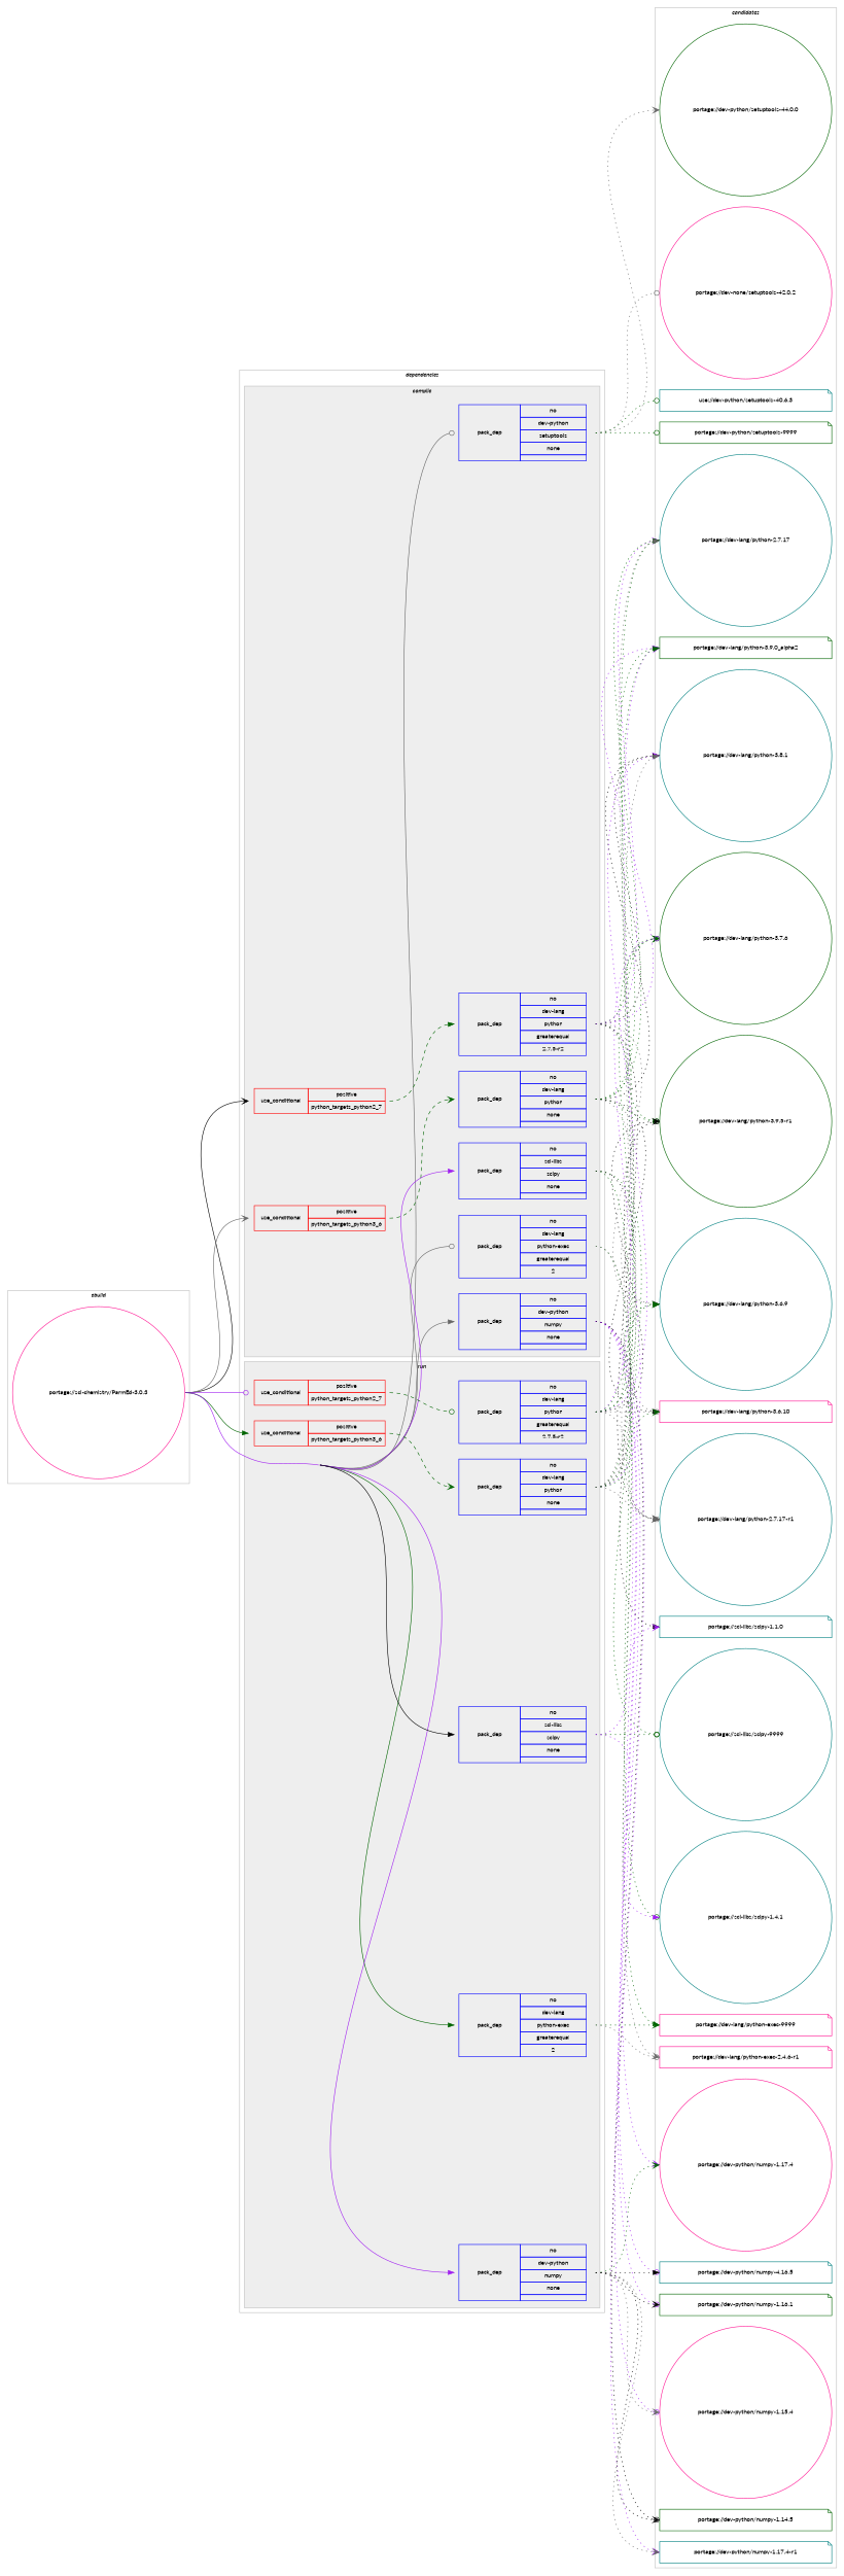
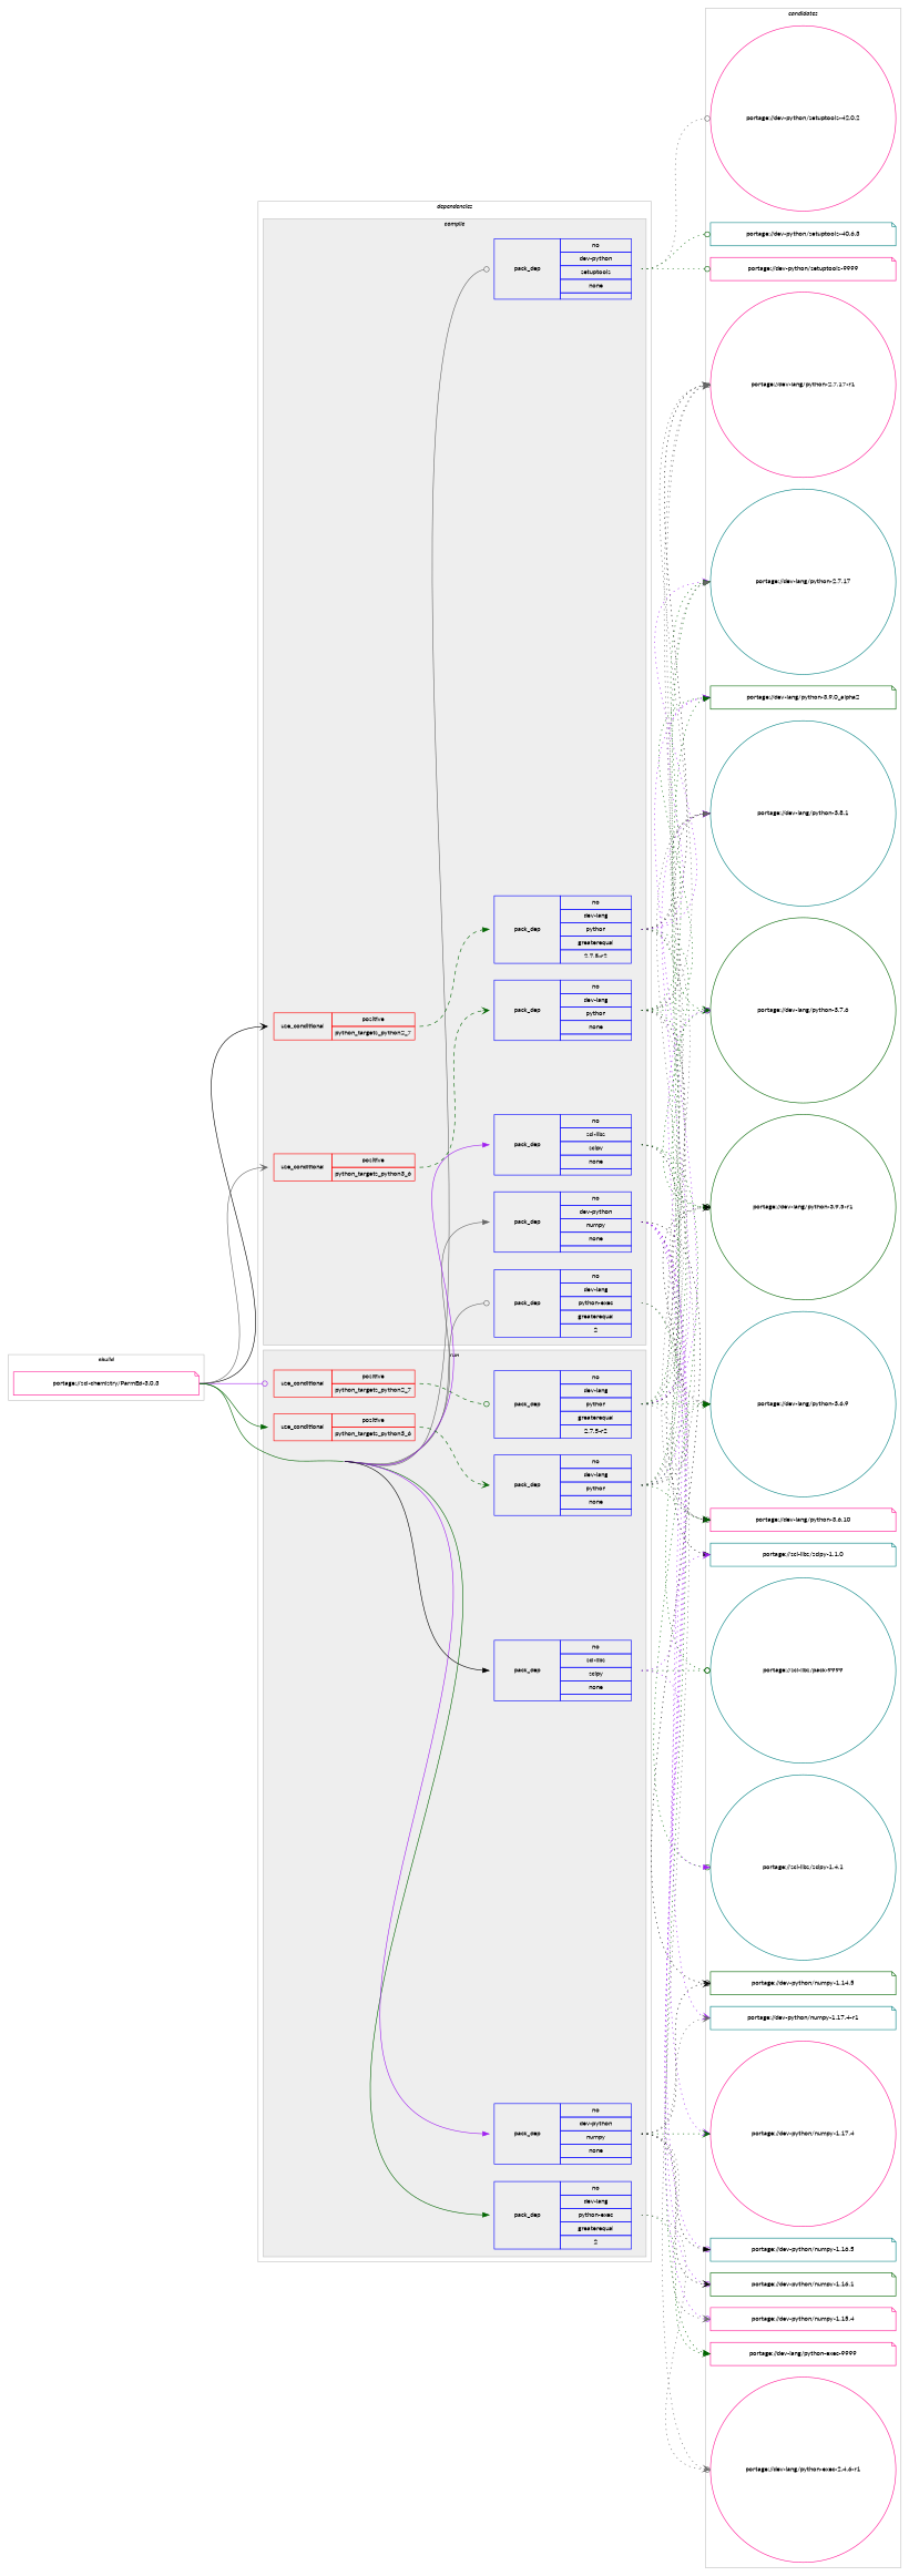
  digraph {
    compound=true
    concentrate=true
    fontname=Lato
    fontsize=10
    newrank=true
    rankdir=LR
    ranksep=1.5
    node [color=blue fontname=Lato fontsize=10 shape=none]
    edge [arrowhead=vee color=darkgreen fontname=Lato headport=w style=dotted tailport=e weight=100]
-   n1 [color=deeppink label="portage://sci-chemistry/ParmEd-3.0.3" shape=circle width=4]
+   n1 [color=deeppink label="portage://sci-chemistry/ParmEd-3.0.3" shape=note width=4]
    n2 [label=<<TABLE BORDER="0" CELLBORDER="1" CELLSPACING="0" CELLPADDING="4" WIDTH="220"><TR><TD ROWSPAN="6" CELLPADDING="30">pack_dep</TD></TR><TR><TD WIDTH="110">no</TD></TR><TR><TD>dev-lang</TD></TR><TR><TD>python</TD></TR><TR><TD>greaterequal</TD></TR><TR><TD>2.7.5-r2</TD></TR></TABLE>>]
    n3 [color=red label=<<TABLE BORDER="0" CELLBORDER="1" CELLSPACING="0" CELLPADDING="4"><TR><TD ROWSPAN="3" CELLPADDING="10">use_conditional</TD></TR><TR><TD>positive</TD></TR><TR><TD>python_targets_python2_7</TD></TR></TABLE>>]
    n4 [label=<<TABLE BORDER="0" CELLBORDER="1" CELLSPACING="0" CELLPADDING="4" WIDTH="220"><TR><TD ROWSPAN="6" CELLPADDING="30">pack_dep</TD></TR><TR><TD WIDTH="110">no</TD></TR><TR><TD>dev-lang</TD></TR><TR><TD>python</TD></TR><TR><TD>none</TD></TR><TR><TD></TD></TR></TABLE>>]
    n5 [color=red label=<<TABLE BORDER="0" CELLBORDER="1" CELLSPACING="0" CELLPADDING="4"><TR><TD ROWSPAN="3" CELLPADDING="10">use_conditional</TD></TR><TR><TD>positive</TD></TR><TR><TD>python_targets_python3_6</TD></TR></TABLE>>]
    n6 [label=<<TABLE BORDER="0" CELLBORDER="1" CELLSPACING="0" CELLPADDING="4" WIDTH="220"><TR><TD ROWSPAN="6" CELLPADDING="30">pack_dep</TD></TR><TR><TD WIDTH="110">no</TD></TR><TR><TD>dev-lang</TD></TR><TR><TD>python-exec</TD></TR><TR><TD>greaterequal</TD></TR><TR><TD>2</TD></TR></TABLE>>]
    n7 [label=<<TABLE BORDER="0" CELLBORDER="1" CELLSPACING="0" CELLPADDING="4" WIDTH="220"><TR><TD ROWSPAN="6" CELLPADDING="30">pack_dep</TD></TR><TR><TD WIDTH="110">no</TD></TR><TR><TD>dev-python</TD></TR><TR><TD>numpy</TD></TR><TR><TD>none</TD></TR><TR><TD></TD></TR></TABLE>>]
    n8 [label=<<TABLE BORDER="0" CELLBORDER="1" CELLSPACING="0" CELLPADDING="4" WIDTH="220"><TR><TD ROWSPAN="6" CELLPADDING="30">pack_dep</TD></TR><TR><TD WIDTH="110">no</TD></TR><TR><TD>dev-python</TD></TR><TR><TD>setuptools</TD></TR><TR><TD>none</TD></TR><TR><TD></TD></TR></TABLE>>]
    n9 [label=<<TABLE BORDER="0" CELLBORDER="1" CELLSPACING="0" CELLPADDING="4" WIDTH="220"><TR><TD ROWSPAN="6" CELLPADDING="30">pack_dep</TD></TR><TR><TD WIDTH="110">no</TD></TR><TR><TD>sci-libs</TD></TR><TR><TD>scipy</TD></TR><TR><TD>none</TD></TR><TR><TD></TD></TR></TABLE>>]
    n10 [label=<<TABLE BORDER="0" CELLBORDER="1" CELLSPACING="0" CELLPADDING="4" WIDTH="220"><TR><TD ROWSPAN="6" CELLPADDING="30">pack_dep</TD></TR><TR><TD WIDTH="110">no</TD></TR><TR><TD>dev-lang</TD></TR><TR><TD>python</TD></TR><TR><TD>greaterequal</TD></TR><TR><TD>2.7.5-r2</TD></TR></TABLE>>]
    n11 [color=red label=<<TABLE BORDER="0" CELLBORDER="1" CELLSPACING="0" CELLPADDING="4"><TR><TD ROWSPAN="3" CELLPADDING="10">use_conditional</TD></TR><TR><TD>positive</TD></TR><TR><TD>python_targets_python2_7</TD></TR></TABLE>>]
    n12 [label=<<TABLE BORDER="0" CELLBORDER="1" CELLSPACING="0" CELLPADDING="4" WIDTH="220"><TR><TD ROWSPAN="6" CELLPADDING="30">pack_dep</TD></TR><TR><TD WIDTH="110">no</TD></TR><TR><TD>dev-lang</TD></TR><TR><TD>python</TD></TR><TR><TD>none</TD></TR><TR><TD></TD></TR></TABLE>>]
    n13 [color=red label=<<TABLE BORDER="0" CELLBORDER="1" CELLSPACING="0" CELLPADDING="4"><TR><TD ROWSPAN="3" CELLPADDING="10">use_conditional</TD></TR><TR><TD>positive</TD></TR><TR><TD>python_targets_python3_6</TD></TR></TABLE>>]
    n14 [label=<<TABLE BORDER="0" CELLBORDER="1" CELLSPACING="0" CELLPADDING="4" WIDTH="220"><TR><TD ROWSPAN="6" CELLPADDING="30">pack_dep</TD></TR><TR><TD WIDTH="110">no</TD></TR><TR><TD>dev-lang</TD></TR><TR><TD>python-exec</TD></TR><TR><TD>greaterequal</TD></TR><TR><TD>2</TD></TR></TABLE>>]
    n15 [label=<<TABLE BORDER="0" CELLBORDER="1" CELLSPACING="0" CELLPADDING="4" WIDTH="220"><TR><TD ROWSPAN="6" CELLPADDING="30">pack_dep</TD></TR><TR><TD WIDTH="110">no</TD></TR><TR><TD>dev-python</TD></TR><TR><TD>numpy</TD></TR><TR><TD>none</TD></TR><TR><TD></TD></TR></TABLE>>]
    n16 [label=<<TABLE BORDER="0" CELLBORDER="1" CELLSPACING="0" CELLPADDING="4" WIDTH="220"><TR><TD ROWSPAN="6" CELLPADDING="30">pack_dep</TD></TR><TR><TD WIDTH="110">no</TD></TR><TR><TD>sci-libs</TD></TR><TR><TD>scipy</TD></TR><TR><TD>none</TD></TR><TR><TD></TD></TR></TABLE>>]
    n17 [color=darkgreen label="portage://dev-lang/python-3.9.0_alpha2" shape=note width=4]
    n18 [color=teal label="portage://dev-lang/python-3.8.1" shape=circle width=4]
    n19 [color=darkgreen label="portage://dev-lang/python-3.7.6" shape=circle width=4]
    n20 [color=darkgreen label="portage://dev-lang/python-3.9.5-r1" shape=circle width=4]
    n21 [color=teal label="portage://dev-lang/python-3.6.9" shape=circle width=4]
    n22 [color=deeppink label="portage://dev-lang/python-3.6.10" shape=note width=4]
-   n23 [color=teal label="portage://dev-lang/python-2.7.17-r1" shape=circle width=4]
+   n23 [color=deeppink label="portage://dev-lang/python-2.7.17-r1" shape=circle width=4]
    n24 [color=teal label="portage://dev-lang/python-2.7.17" shape=circle width=4]
    n25 [color=deeppink label="portage://dev-lang/python-exec-9999" shape=note width=4]
-   n26 [color=deeppink label="portage://dev-lang/python-exec-2.4.6-r1" shape=note width=4]
+   n26 [color=deeppink label="portage://dev-lang/python-exec-2.4.6-r1" shape=circle width=4]
    n27 [color=teal label="portage://dev-python/numpy-1.17.4-r1" shape=note width=4]
    n28 [color=deeppink label="portage://dev-python/numpy-1.17.4" shape=circle width=4]
-   n29 [color=teal label="portage://dev-python/numpy-4.16.5" shape=note width=4]
+   n29 [color=teal label="portage://dev-python/numpy-1.16.5" shape=note width=4]
    n30 [color=darkgreen label="portage://dev-python/numpy-1.16.1" shape=note width=4]
-   n31 [color=deeppink label="portage://dev-python/numpy-1.15.4" shape=circle width=4]
+   n31 [color=deeppink label="portage://dev-python/numpy-1.15.4" shape=note width=4]
    n32 [color=darkgreen label="portage://dev-python/numpy-1.14.5" shape=note width=4]
-   n33 [color=darkgreen label="portage://dev-python/setuptools-9999" shape=note width=4]
-   n34 [color=darkgreen label="portage://dev-python/setuptools-44.0.0" shape=circle width=4]
-   n35 [color=deeppink label="portage://dev-none/setuptools-42.0.2" shape=circle width=4]
-   n36 [color=teal label="use://dev-python/setuptools-40.6.3" shape=note width=4]
-   n37 [color=teal label="portage://sci-libs/scipy-9999" shape=circle width=4]
+   n33 [color=deeppink label="portage://dev-python/setuptools-9999" shape=note width=4]
+   n35 [color=deeppink label="portage://dev-python/setuptools-42.0.2" shape=circle width=4]
+   n36 [color=teal label="portage://dev-python/setuptools-40.6.3" shape=note width=4]
+   n37 [color=teal label="portage://sci-libs/pack-9999" shape=circle width=4]
    n38 [color=teal label="portage://sci-libs/scipy-1.4.1" shape=circle width=4]
    n39 [color=teal label="portage://sci-libs/scipy-1.1.0" shape=note width=4]
    subgraph cluster_1 {
      color=gray
      label=<<i>ebuild</i>>
      rank=same
      n1
    }
    subgraph cluster_2 {
      color=gray
      label=<<i>dependencies</i>>
      subgraph cluster_3 {
        color=gray
        fillcolor="#eeeeee"
        label=<<i>compile</i>>
        style=filled
        subgraph sub_4 {
          color=gray
          fillcolor="#eeeeee"
          label=<<i>compile</i>>
          style=filled
          n3
          subgraph sub_5 {
            color=gray
            fillcolor="#eeeeee"
            label=<<i>compile</i>>
            style=filled
            n2
          }
        }
        subgraph sub_6 {
          color=gray
          fillcolor="#eeeeee"
          label=<<i>compile</i>>
          style=filled
          n5
          subgraph sub_7 {
            color=gray
            fillcolor="#eeeeee"
            label=<<i>compile</i>>
            style=filled
            n4
          }
        }
        subgraph sub_8 {
          color=gray
          fillcolor="#eeeeee"
          label=<<i>compile</i>>
          style=filled
          n6
        }
        subgraph sub_9 {
          color=gray
          fillcolor="#eeeeee"
          label=<<i>compile</i>>
          style=filled
          n7
        }
        subgraph sub_10 {
          color=gray
          fillcolor="#eeeeee"
          label=<<i>compile</i>>
          style=filled
          n8
        }
        subgraph sub_11 {
          color=gray
          fillcolor="#eeeeee"
          label=<<i>compile</i>>
          style=filled
          n9
        }
      }
      subgraph cluster_12 {
        color=gray
        fillcolor="#eeeeee"
        label=<<i>compile and run</i>>
        style=filled
      }
      subgraph cluster_13 {
        color=gray
        fillcolor="#eeeeee"
        label=<<i>run</i>>
        style=filled
        subgraph sub_14 {
          color=gray
          fillcolor="#eeeeee"
          label=<<i>run</i>>
          style=filled
          n11
          subgraph sub_15 {
            color=gray
            fillcolor="#eeeeee"
            label=<<i>run</i>>
            style=filled
            n10
          }
        }
        subgraph sub_16 {
          color=gray
          fillcolor="#eeeeee"
          label=<<i>run</i>>
          style=filled
          n13
          subgraph sub_17 {
            color=gray
            fillcolor="#eeeeee"
            label=<<i>run</i>>
            style=filled
            n12
          }
        }
        subgraph sub_18 {
          color=gray
          fillcolor="#eeeeee"
          label=<<i>run</i>>
          style=filled
          n14
        }
        subgraph sub_19 {
          color=gray
          fillcolor="#eeeeee"
          label=<<i>run</i>>
          style=filled
          n15
        }
        subgraph sub_20 {
          color=gray
          fillcolor="#eeeeee"
          label=<<i>run</i>>
          style=filled
          n16
        }
      }
    }
    subgraph cluster_21 {
      color=gray
      label=<<i>candidates</i>>
      rank=same
      subgraph sub_22 {
        color=black
        label=<<i>candidates</i>>
        nodesep=1
        rank=same
        n17
        n18
        n19
        n20
        n21
        n22
        n23
        n24
      }
      subgraph sub_23 {
        color=black
        label=<<i>candidates</i>>
        nodesep=1
        rank=same
        n17
        n18
        n19
        n20
        n21
        n22
        n23
        n24
      }
      subgraph sub_24 {
        color=black
        label=<<i>candidates</i>>
        nodesep=1
        rank=same
        n25
        n26
      }
      subgraph sub_25 {
        color=black
        label=<<i>candidates</i>>
        nodesep=1
        rank=same
        n27
        n28
        n29
        n30
        n31
        n32
      }
      subgraph sub_26 {
        color=black
        label=<<i>candidates</i>>
        nodesep=1
        rank=same
        n33
-       n34
        n35
        n36
      }
      subgraph sub_27 {
        color=black
        label=<<i>candidates</i>>
        nodesep=1
        rank=same
        n37
        n38
        n39
      }
      subgraph sub_28 {
        color=black
        label=<<i>candidates</i>>
        nodesep=1
        rank=same
        n17
        n18
        n19
        n20
        n21
        n22
        n23
        n24
      }
      subgraph sub_29 {
        color=black
        label=<<i>candidates</i>>
        nodesep=1
        rank=same
        n17
        n18
        n19
        n20
        n21
        n22
        n23
        n24
      }
      subgraph sub_30 {
        color=black
        label=<<i>candidates</i>>
        nodesep=1
        rank=same
        n25
        n26
      }
      subgraph sub_31 {
        color=black
        label=<<i>candidates</i>>
        nodesep=1
        rank=same
        n27
        n28
        n29
        n30
        n31
        n32
      }
      subgraph sub_32 {
        color=black
        label=<<i>candidates</i>>
        nodesep=1
        rank=same
        n37
        n38
        n39
      }
    }
    n1 -> n3 [color=black style=solid weight=20]
    n1 -> n5 [color=gray40 style=solid weight=20]
    n1 -> n6 [arrowhead=odot color=gray40 style=solid weight=20]
    n1 -> n7 [arrowhead=normal color=gray40 style=solid weight=20]
    n1 -> n8 [arrowhead=odot color=gray40 style=solid weight=20]
    n1 -> n9 [arrowhead=normal color=purple style=solid weight=20]
    n1 -> n11 [arrowhead=odot color=purple style=solid weight=20]
    n1 -> n13 [arrowhead=normal style=solid weight=20]
    n1 -> n14 [arrowhead=normal style=solid weight=20]
    n1 -> n15 [arrowhead=normal color=purple style=solid weight=20]
    n1 -> n16 [arrowhead=normal color=black style=solid weight=20]
    n2 -> n17 [arrowhead=normal color=purple]
    n2 -> n18 [arrowhead=normal color=black]
    n2 -> n19
    n2 -> n20 [arrowhead=odot]
    n2 -> n21 [color=gray40]
    n2 -> n22 [arrowhead=normal color=gray40]
    n2 -> n23 [color=black]
    n2 -> n24 [color=purple]
    n3 -> n2 [arrowhead=normal style=dashed weight=20]
    n4 -> n17 [arrowhead=normal]
    n4 -> n18 [arrowhead=normal color=black]
    n4 -> n19
    n4 -> n20 [arrowhead=normal]
    n4 -> n21 [arrowhead=normal color=gray40]
    n4 -> n22 [arrowhead=normal color=black]
    n4 -> n23 [arrowhead=normal color=gray40]
    n4 -> n24 [arrowhead=normal]
    n5 -> n4 [style=dashed weight=20]
    n6 -> n25 [arrowhead=normal]
    n6 -> n26 [color=gray40]
    n7 -> n27 [color=purple]
    n7 -> n28 [color=purple]
    n7 -> n29 [arrowhead=odot color=purple]
    n7 -> n30 [arrowhead=odot color=purple]
    n7 -> n31 [arrowhead=odot color=purple]
    n7 -> n32 [arrowhead=odot color=black]
    n8 -> n33 [arrowhead=odot]
-   n8 -> n34 [color=gray40]
    n8 -> n35 [arrowhead=odot color=gray40]
    n8 -> n36 [arrowhead=odot]
    n9 -> n37 [arrowhead=odot]
    n9 -> n38 [arrowhead=odot]
    n9 -> n39 [arrowhead=normal color=black]
    n10 -> n17 [color=purple]
    n10 -> n18 [color=purple]
    n10 -> n19 [arrowhead=odot]
    n10 -> n20 [color=black]
    n10 -> n21 [arrowhead=normal]
    n10 -> n22 [arrowhead=odot color=gray40]
    n10 -> n23 [arrowhead=odot color=gray40]
    n10 -> n24 [arrowhead=normal]
    n11 -> n10 [arrowhead=odot style=dashed weight=20]
    n12 -> n17 [arrowhead=normal]
    n12 -> n18 [arrowhead=normal color=gray40]
    n12 -> n19 [arrowhead=odot color=purple]
    n12 -> n20 [arrowhead=odot color=black]
    n12 -> n21
    n12 -> n22
    n12 -> n23 [color=gray40]
    n12 -> n24 [arrowhead=normal color=gray40]
    n13 -> n12 [style=dashed weight=20]
    n14 -> n25
    n14 -> n26 [arrowhead=odot color=gray40]
    n15 -> n27 [color=gray40]
    n15 -> n28
    n15 -> n29 [arrowhead=normal color=black]
    n15 -> n30 [color=black]
    n15 -> n31 [color=gray40]
    n15 -> n32 [color=black]
    n16 -> n37 [arrowhead=odot]
    n16 -> n38 [arrowhead=normal color=purple]
    n16 -> n39 [color=purple]
  }
